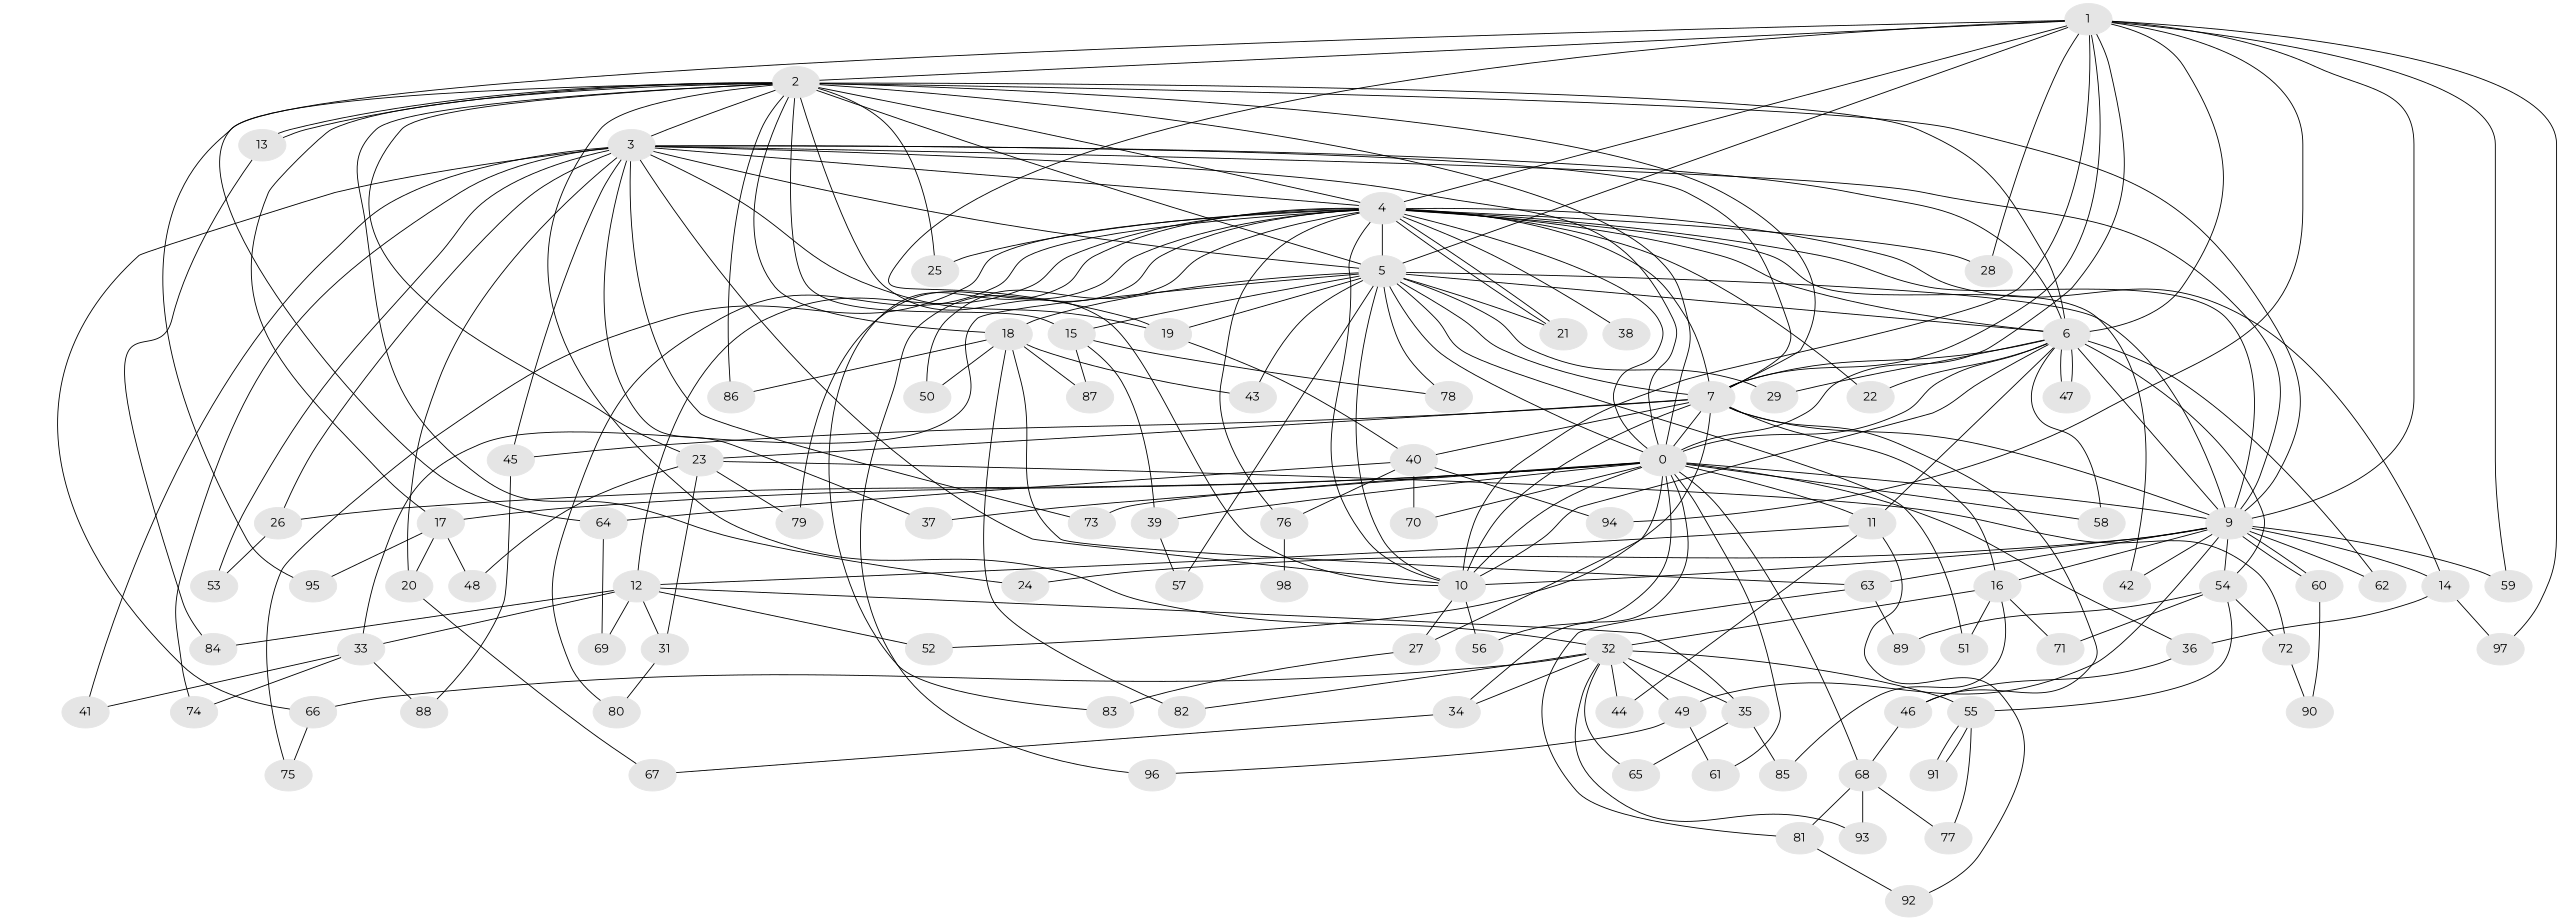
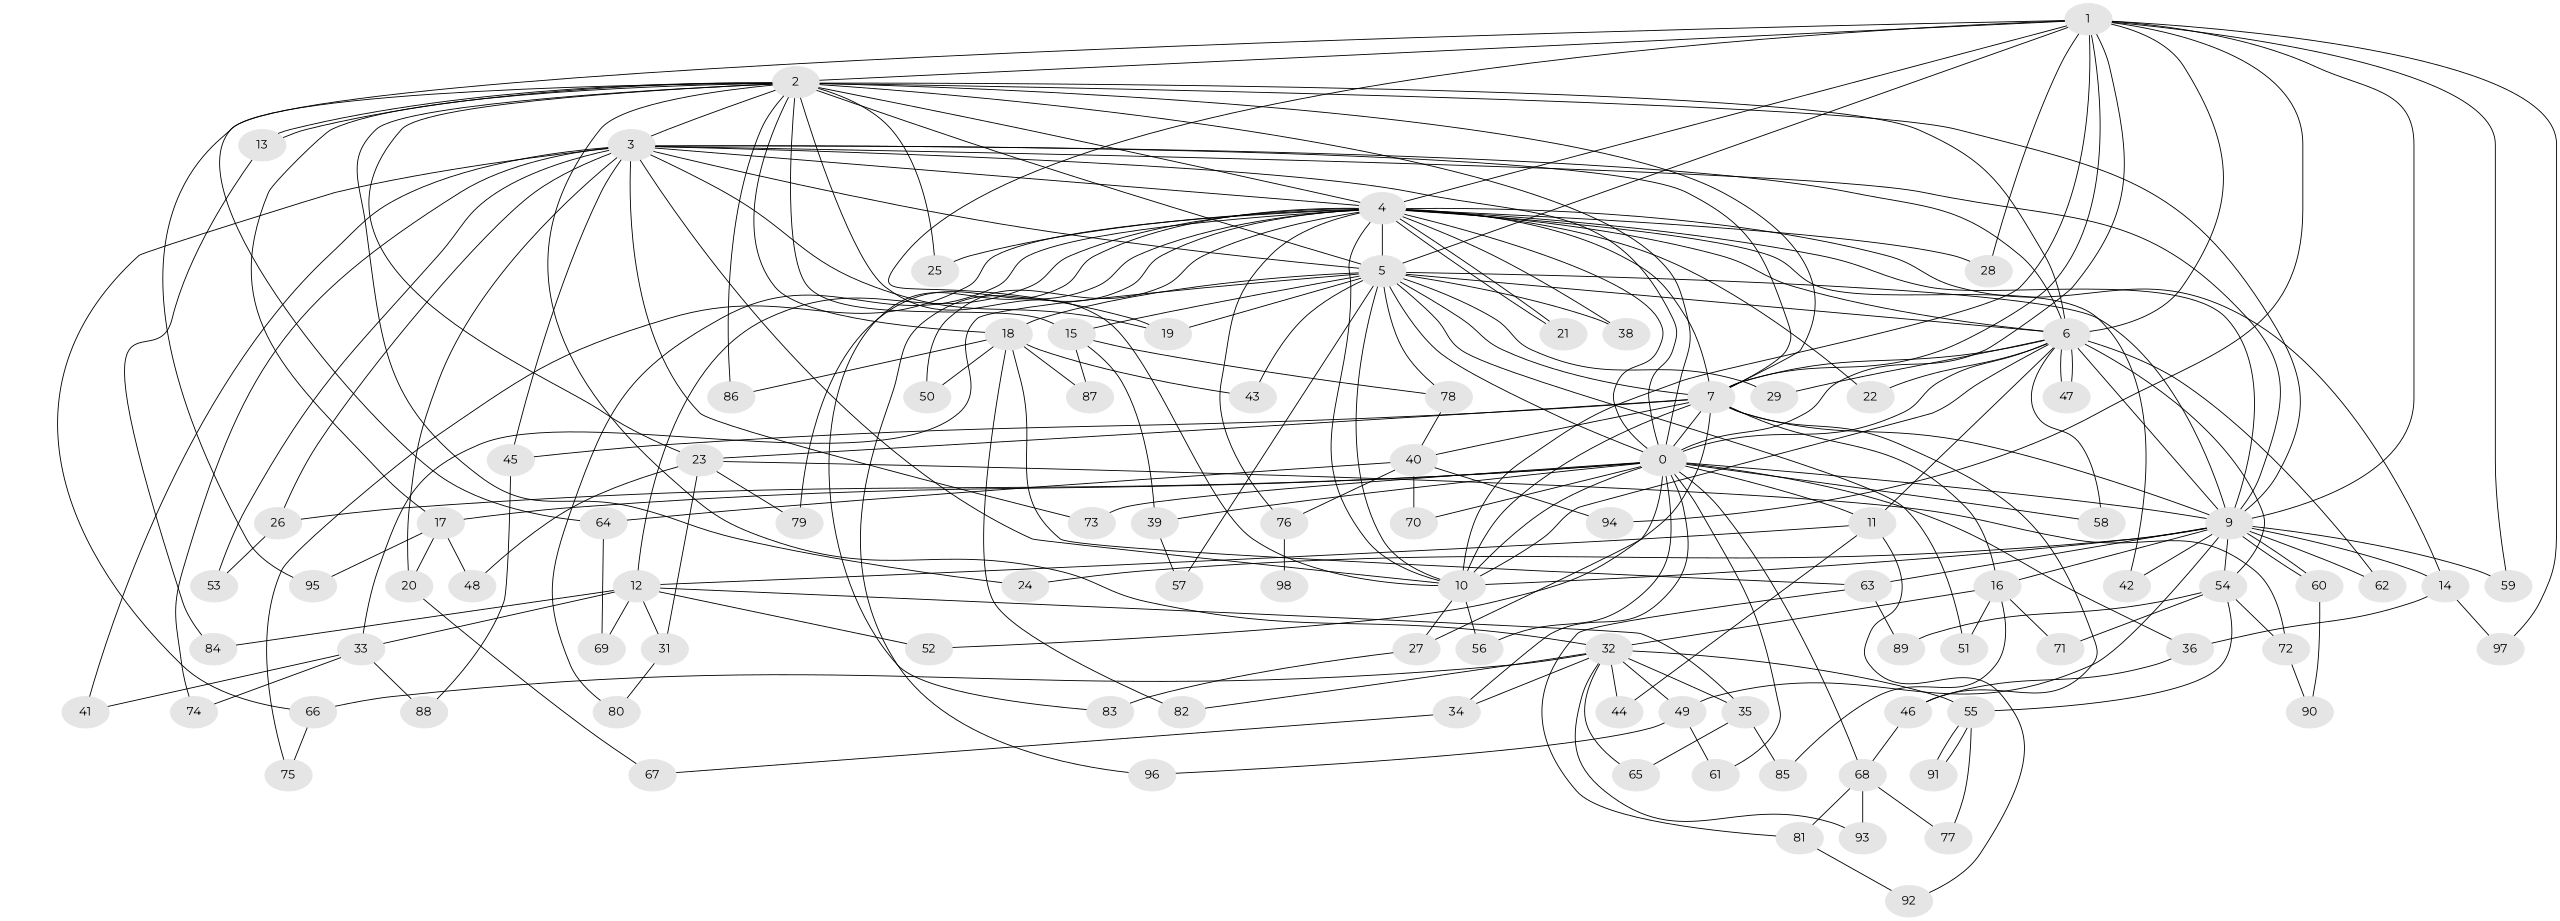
  graph {
    fontname=Montserrat
    node [color=gray90 fontname=Montserrat style=filled]
    edge [fontname=Montserrat]
    1
    2
    4
    5
    6
    7
    n7 [label=0]
    9
    10
    28
    59
    64
    94
    97
    19
    3
    13
    15
    17
    18
    23
    24
    25
    32
    86
    95
    20
    26
-   37
    41
    45
    53
    66
    73
    74
    12
    14
    21
    22
    38
    42
    50
    75
    76
    79
    80
    83
    96
    29
    33
    43
    51
    57
    78
    11
    47
    54
    58
    62
    16
    40
    46
    52
    27
    34
    36
    39
    56
    61
    68
    70
    49
    60
    63
    69
    84
    87
    48
    82
    31
    72
    44
    35
    55
    65
    93
    67
    88
    98
    92
    71
    89
    85
    77
    81
    90
    91
    1 -- 2
    1 -- 4
    1 -- 5
    1 -- 6
    1 -- 7
    1 -- n7
    1 -- 9
    1 -- 10
    1 -- 28
    1 -- 59
    1 -- 64
    1 -- 94
    1 -- 97
    1 -- 19
    2 -- 4
    2 -- 5
    2 -- 6
    2 -- 7
    2 -- n7
    2 -- 9
    2 -- 10
    2 -- 3
    2 -- 13
    2 -- 13
    2 -- 15
    2 -- 17
    2 -- 18
    2 -- 23
    2 -- 24
    2 -- 25
    2 -- 32
    2 -- 86
    2 -- 95
    4 -- 5
    4 -- 6
    4 -- 7
    4 -- n7
    4 -- 9
    4 -- 10
    4 -- 28
    4 -- 25
    4 -- 12
    4 -- 14
    4 -- 21
    4 -- 21
    4 -- 22
    4 -- 38
    4 -- 42
    4 -- 50
    4 -- 75
    4 -- 76
    4 -- 79
    4 -- 80
    4 -- 83
    4 -- 96
    5 -- 6
    5 -- 7
    5 -- n7
    5 -- 9
    5 -- 10
    5 -- 19
    5 -- 15
    5 -- 18
-   5 -- 21
+   5 -- 38
    5 -- 29
    5 -- 33
    5 -- 43
    5 -- 51
    5 -- 57
    5 -- 78
    6 -- 7
    6 -- n7
    6 -- 9
    6 -- 10
    6 -- 22
    6 -- 29
    6 -- 11
    6 -- 47
    6 -- 47
    6 -- 54
    6 -- 58
    6 -- 62
    7 -- n7
    7 -- 9
    7 -- 10
    7 -- 23
    7 -- 45
    7 -- 16
    7 -- 40
    7 -- 46
    7 -- 52
    n7 -- 9
    n7 -- 10
    n7 -- 17
    n7 -- 26
-   n7 -- 37
    n7 -- 73
    n7 -- 11
    n7 -- 58
    n7 -- 27
    n7 -- 34
    n7 -- 36
    n7 -- 39
    n7 -- 56
    n7 -- 61
    n7 -- 68
    n7 -- 70
    9 -- 10
    9 -- 59
    9 -- 24
    9 -- 14
    9 -- 42
    9 -- 54
    9 -- 62
    9 -- 16
    9 -- 49
    9 -- 60
    9 -- 60
    9 -- 63
    10 -- 27
    10 -- 56
    64 -- 69
-   19 -- 40
+   78 -- 40
    3 -- 4
    3 -- 5
    3 -- 6
    3 -- 7
    3 -- n7
    3 -- 9
    3 -- 10
    3 -- 19
    3 -- 20
    3 -- 26
-   3 -- 37
    3 -- 41
    3 -- 45
    3 -- 53
    3 -- 66
    3 -- 73
    3 -- 74
    13 -- 84
    15 -- 78
    15 -- 39
    15 -- 87
    17 -- 95
    17 -- 20
    17 -- 48
    18 -- 86
    18 -- 50
    18 -- 43
    18 -- 63
    18 -- 87
    18 -- 82
    23 -- 79
    23 -- 48
    23 -- 31
    23 -- 72
    32 -- 66
    32 -- 34
    32 -- 49
    32 -- 82
    32 -- 44
    32 -- 35
    32 -- 55
    32 -- 65
    32 -- 93
    20 -- 67
    26 -- 53
    45 -- 88
    66 -- 75
    12 -- 33
    12 -- 52
    12 -- 69
    12 -- 84
    12 -- 31
    12 -- 35
    14 -- 97
    14 -- 36
    76 -- 98
    33 -- 41
    33 -- 74
    33 -- 88
    11 -- 12
    11 -- 44
    11 -- 92
    54 -- 72
    54 -- 55
    54 -- 71
    54 -- 89
    16 -- 32
    16 -- 51
    16 -- 71
    16 -- 85
    40 -- 64
    40 -- 94
    40 -- 76
    40 -- 70
    46 -- 68
    27 -- 83
    34 -- 67
    36 -- 46
    39 -- 57
    68 -- 93
    68 -- 77
    68 -- 81
    49 -- 96
    49 -- 61
    60 -- 90
    63 -- 89
    63 -- 81
    31 -- 80
    72 -- 90
    35 -- 65
    35 -- 85
    55 -- 77
    55 -- 91
    55 -- 91
    81 -- 92
  }
